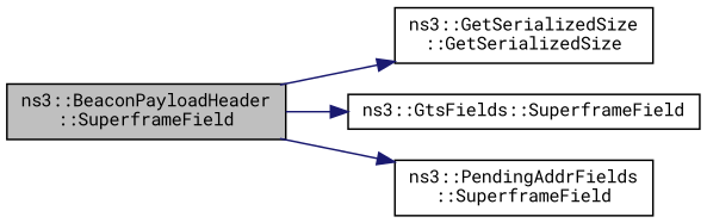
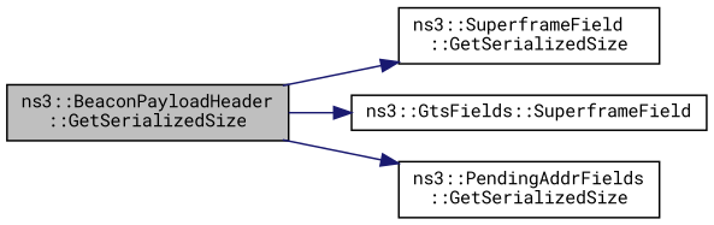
  digraph {
    fontname="Roboto Mono"
    rankdir=LR
    node [color=black fillcolor=white fontname="Roboto Mono" fontsize=10 shape=record style=filled]
    edge [color=midnightblue fontname="Roboto Mono" fontsize=10 labelfontname=Helvetica labelfontsize=10 style=solid]
-   n1 [fillcolor=grey75 fontcolor=black height=0.2 label="ns3::BeaconPayloadHeader\l::SuperframeField" width=0.4]
-   n2 [height=0.2 label="ns3::GetSerializedSize\l::GetSerializedSize" width=0.4]
+   n1 [fillcolor=grey75 fontcolor=black height=0.2 label="ns3::BeaconPayloadHeader\l::GetSerializedSize" width=0.4]
+   n2 [height=0.2 label="ns3::SuperframeField\l::GetSerializedSize" width=0.4]
    n3 [height=0.2 label="ns3::GtsFields::SuperframeField" width=0.4]
-   n4 [height=0.2 label="ns3::PendingAddrFields\l::SuperframeField" width=0.4]
+   n4 [height=0.2 label="ns3::PendingAddrFields\l::GetSerializedSize" width=0.4]
    n1 -> n2
    n1 -> n3
    n1 -> n4
  }
